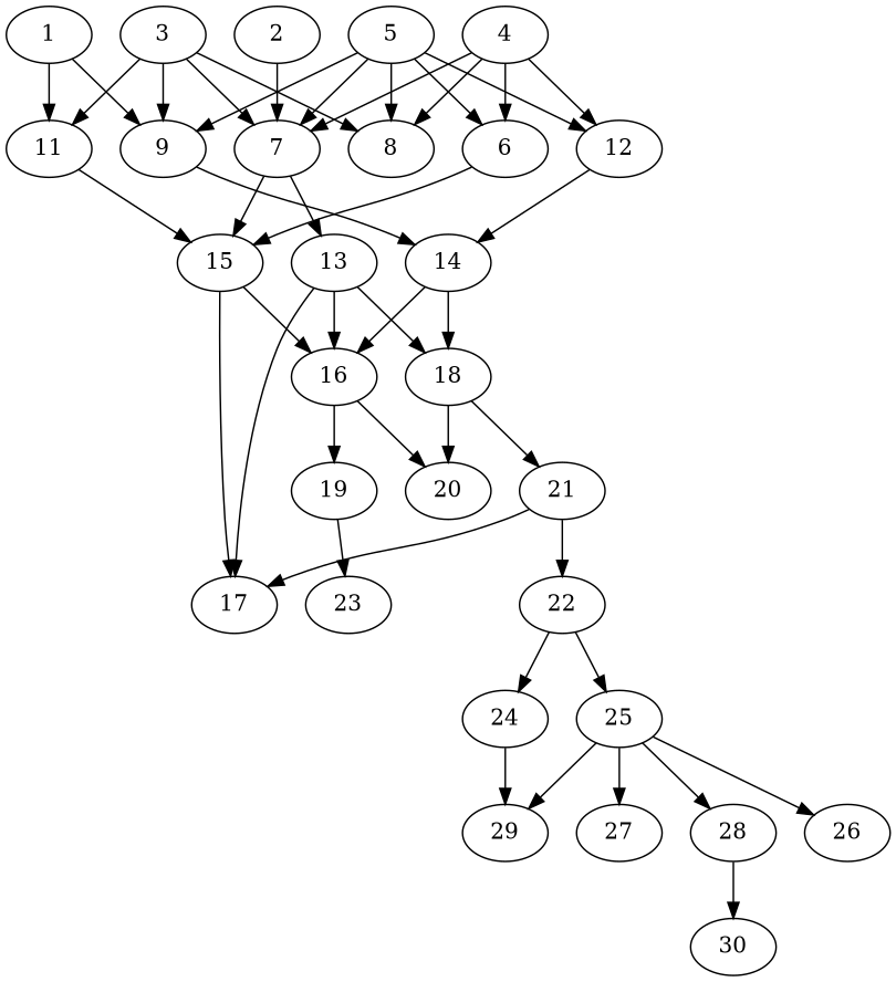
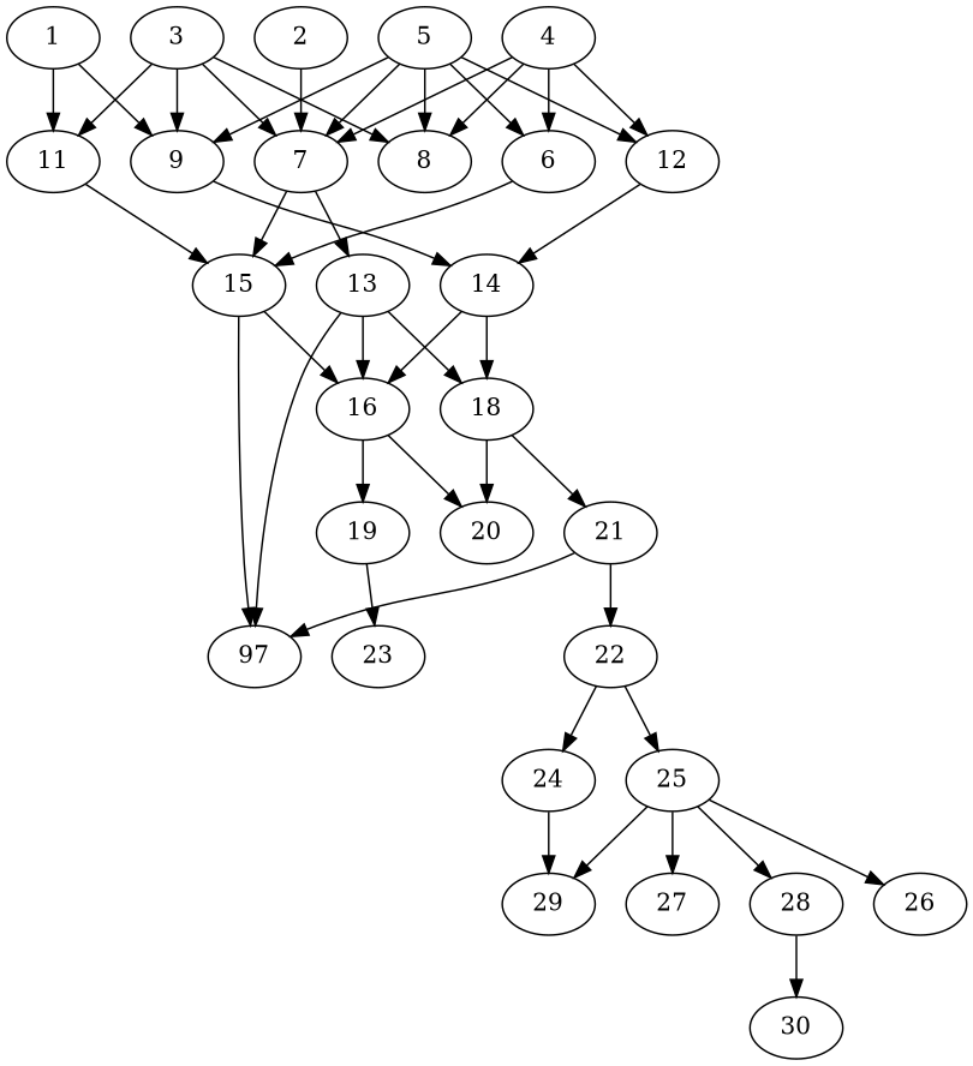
  digraph {
    node [alpha=0.17]
    1 [expect_size=42856448]
    9 [alpha=0.18 expect_size=16111616]
    11 [alpha=0.15 expect_size=35267584]
    14 [alpha=0.18 expect_size=8779776]
    15 [alpha=0.04 expect_size=12033024]
    16 [expect_size=36939776]
    18 [alpha=0.01 expect_size=21275648]
-   17 [alpha=0.14 expect_size=29177856]
+   17 [alpha=0.14 expect_size=29177856 label=97]
    2 [alpha=0.19 expect_size=24453120]
    7 [expect_size=44285952]
    13 [alpha=0.08 expect_size=25823232]
    3 [alpha=0.13 expect_size=18301952]
    8 [alpha=0.15 expect_size=10190848]
    4 [alpha=0.01 expect_size=20654080]
    6 [expect_size=33619968]
    12 [alpha=0.12 expect_size=28342272]
    5 [alpha=0.11 expect_size=16991232]
    19 [alpha=0.14 expect_size=9973760]
    20 [alpha=0.08 expect_size=51801088]
    21 [alpha=0.18 expect_size=14331904]
    23 [alpha=0.20 expect_size=29806592]
    22 [alpha=0.16 expect_size=49653760]
    24 [alpha=0.10 expect_size=47850496]
    25 [alpha=0.05 expect_size=43285504]
    29 [alpha=0.13 expect_size=36377600]
    26 [alpha=0.13 expect_size=6009856]
    27 [alpha=0.16 expect_size=47039488]
    28 [alpha=0.02 expect_size=33132544]
    30 [alpha=0.09 expect_size=22358016]
    1 -> 9
    1 -> 11
    9 -> 14
    11 -> 15
    14 -> 16
    14 -> 18
    15 -> 16
    15 -> 17
    16 -> 19
    16 -> 20
    18 -> 20
    18 -> 21
    2 -> 7
    7 -> 15
    7 -> 13
    13 -> 16
    13 -> 18
    13 -> 17
    3 -> 9
    3 -> 11
    3 -> 7
    3 -> 8
    4 -> 7
    4 -> 8
    4 -> 6
    4 -> 12
    6 -> 15
    12 -> 14
    5 -> 9
    5 -> 7
    5 -> 8
    5 -> 6
    5 -> 12
    19 -> 23
    21 -> 17
    21 -> 22
    22 -> 24
    22 -> 25
    24 -> 29
    25 -> 29
    25 -> 26
    25 -> 27
    25 -> 28
    28 -> 30
  }
